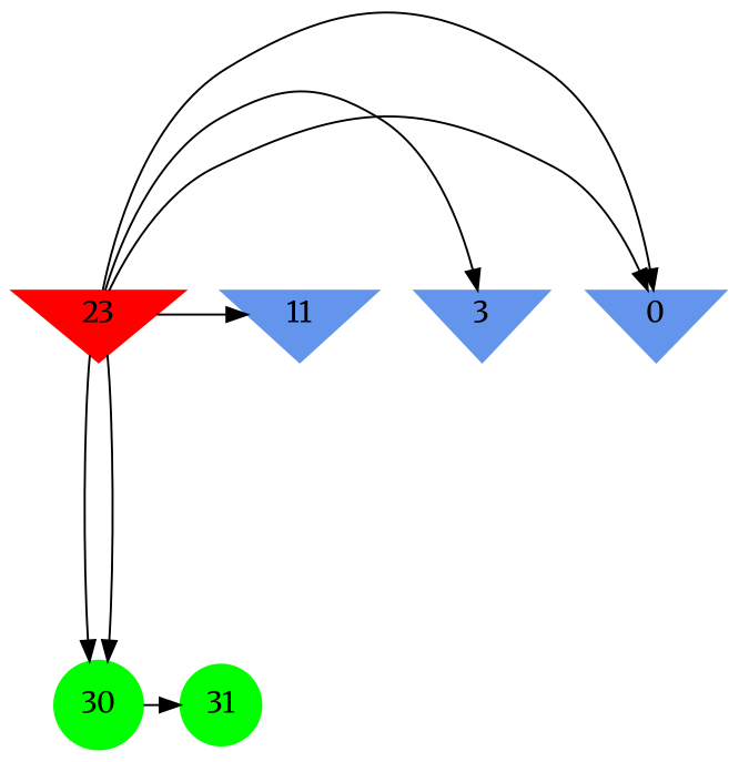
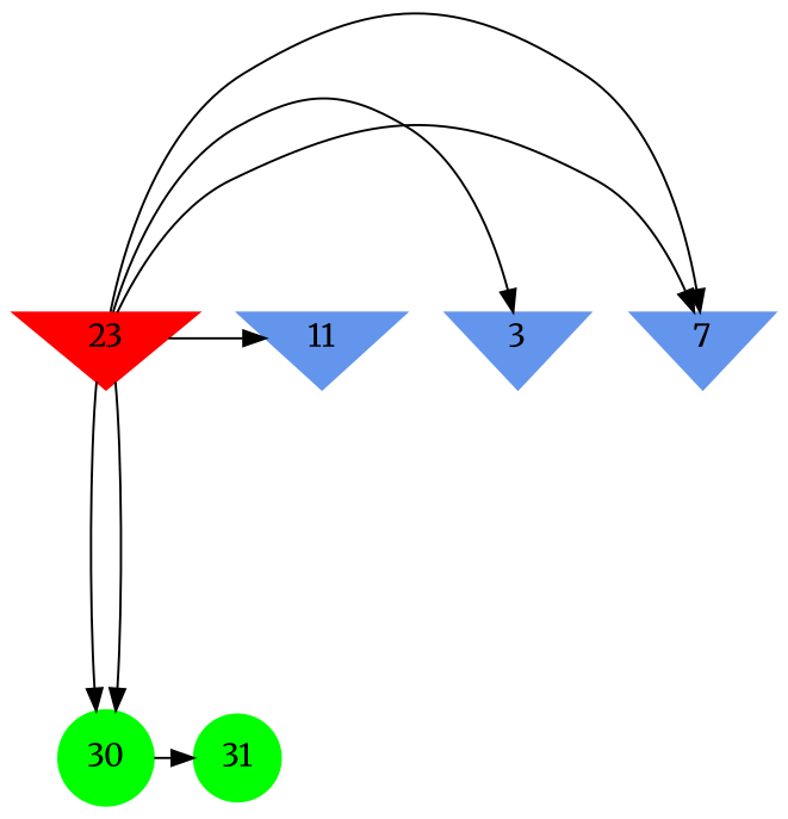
  digraph {
    fontname=Merriweather
    ranksep=2.0
    node [color=cornflowerblue fontname=Merriweather shape=invtriangle style=filled]
    edge [fontname=Merriweather]
-   0
+   0 [label=7]
    3
    11
    23 [color=red]
    30 [color=green shape=circle]
    31 [color=green shape=circle]
    subgraph sub_1 {
      rank=same
      0
      3
      11
      23
    }
    subgraph sub_2 {
      rank=same
    }
    subgraph sub_3 {
      rank=same
      30
      31
    }
    23 -> 0
    23 -> 0
    23 -> 3
    23 -> 11
    23 -> 30
    23 -> 30
    30 -> 31
  }
